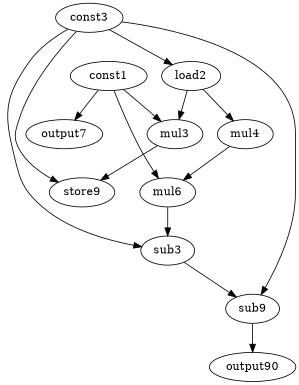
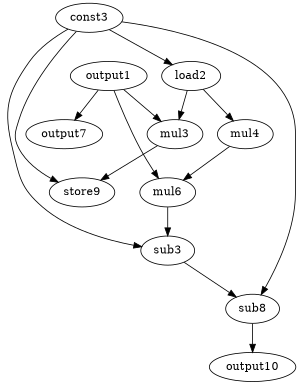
  digraph {
    node [opcode=mul]
    edge [operand=0]
    n1 [label=const3 opcode=const]
    load2 [opcode=load]
    n3 [label=sub3 opcode=sub]
-   sub8 [opcode=sub label=sub9]
+   sub8 [opcode=sub]
    store9 [opcode=store]
    mul3
    mul4
-   output10 [opcode=output label=output90]
-   const1 [opcode=const]
+   output10 [opcode=output]
+   const1 [opcode=const label=output1]
    mul6
    output7 [opcode=output]
    n1 -> load2
    n1 -> n3
    n1 -> sub8
    n1 -> store9
    load2 -> mul3 [operand=1]
    load2 -> mul4
    n3 -> sub8 [operand=1]
    sub8 -> output10
    mul3 -> store9 [operand=1]
    mul4 -> mul6 [operand=1]
    const1 -> mul3
    const1 -> mul6
    const1 -> output7
    mul6 -> n3 [operand=1]
  }
